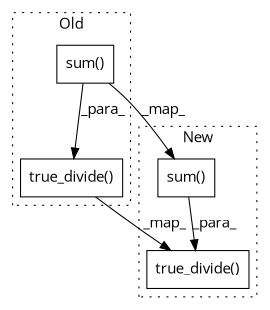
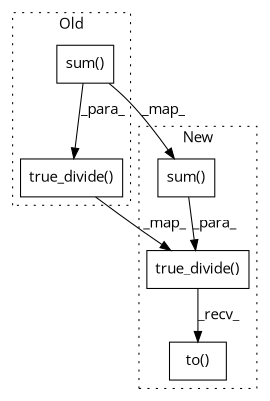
  digraph {
    fontname="Open Sans"
    node [a=75 l="18,1" shape=box fontname="Open Sans"]
    edge [fontname="Open Sans"]
    n1 [label="true_divide()" s="2072,2156"]
    n2 [l=63 label="sum()" s=2090]
    n3 [label="true_divide()" s="2258,2342"]
+   n4 [l="89,1" label="to()" s="2258,2352"]
    n5 [l=63 label="sum()" s=2276]
    subgraph cluster_1 {
      label=Old
      style=dotted
      n1
      n2
    }
    subgraph cluster_2 {
      label=New
      style=dotted
      n3
+     n4
      n5
    }
    n1 -> n3 [label=_map_]
    n2 -> n1 [label=_para_]
    n2 -> n5 [label=_map_]
+   n3 -> n4 [label=_recv_]
    n5 -> n3 [label=_para_]
  }
